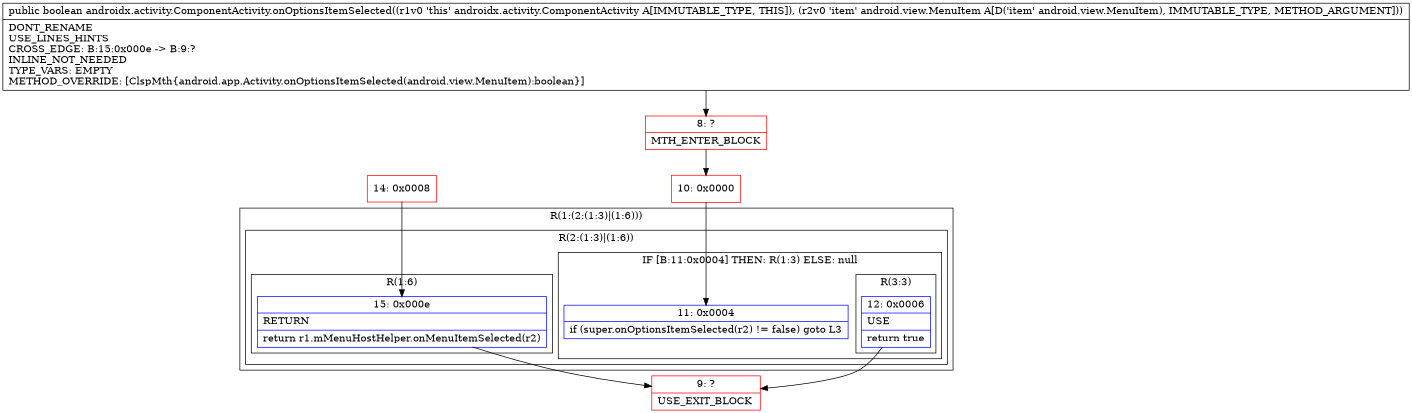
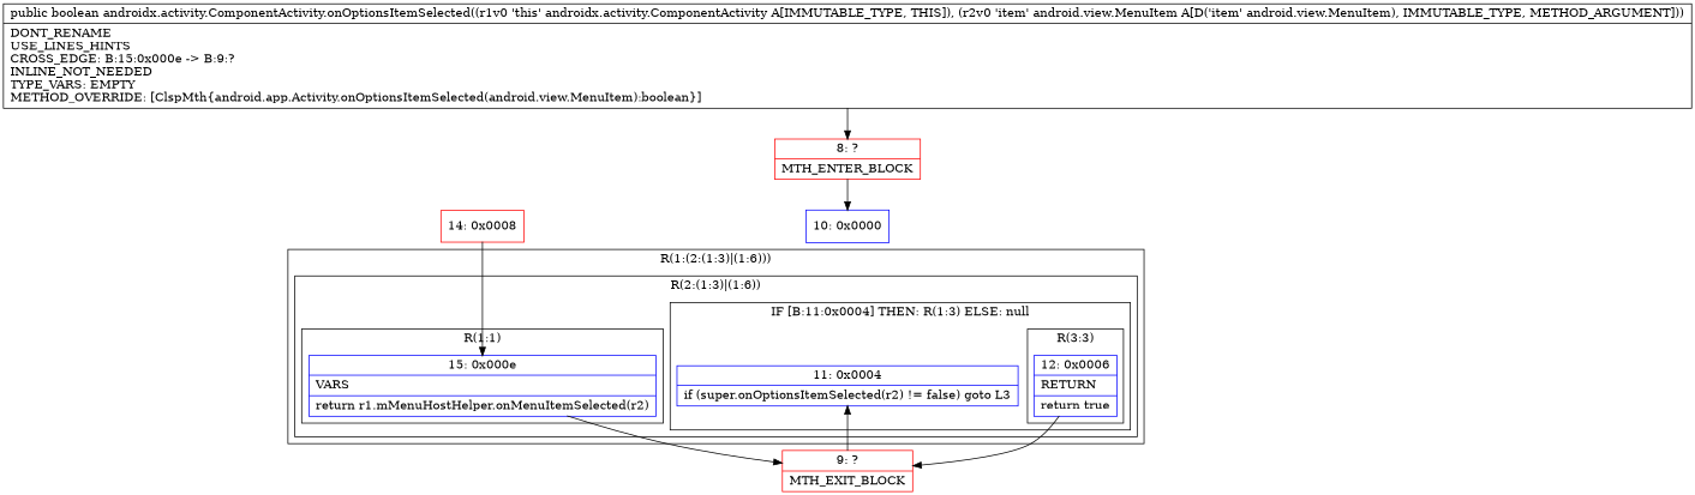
  digraph {
    node [color=red shape=record]
-   n1 [color=blue label="{12\:\ 0x0006|USE\l|return true\l}"]
+   n1 [color=blue label="{12\:\ 0x0006|RETURN\l|return true\l}"]
    n2 [color=blue label="{11\:\ 0x0004|if (super.onOptionsItemSelected(r2) != false) goto L3\l}"]
-   n3 [color=blue label="{15\:\ 0x000e|RETURN\l|return r1.mMenuHostHelper.onMenuItemSelected(r2)\l}"]
-   n4 [label="{9\:\ ?|USE_EXIT_BLOCK\l}"]
+   n3 [color=blue label="{15\:\ 0x000e|VARS\l|return r1.mMenuHostHelper.onMenuItemSelected(r2)\l}"]
+   n4 [label="{9\:\ ?|MTH_EXIT_BLOCK\l}"]
    n5 [label="{14\:\ 0x0008}"]
    n6 [label="{8\:\ ?|MTH_ENTER_BLOCK\l}"]
-   n7 [label="{10\:\ 0x0000}"]
+   n7 [color=blue label="{10\:\ 0x0000}"]
    n8 [label="{public boolean androidx.activity.ComponentActivity.onOptionsItemSelected((r1v0 'this' androidx.activity.ComponentActivity A[IMMUTABLE_TYPE, THIS]), (r2v0 'item' android.view.MenuItem A[D('item' android.view.MenuItem), IMMUTABLE_TYPE, METHOD_ARGUMENT]))  | DONT_RENAME\lUSE_LINES_HINTS\lCROSS_EDGE: B:15:0x000e \-\> B:9:?\lINLINE_NOT_NEEDED\lTYPE_VARS: EMPTY\lMETHOD_OVERRIDE: [ClspMth\{android.app.Activity.onOptionsItemSelected(android.view.MenuItem):boolean\}]\l}" color=""]
    subgraph cluster_1 {
      label="R(1:(2:(1:3)|(1:6)))"
      subgraph cluster_2 {
        label="R(2:(1:3)|(1:6))"
        subgraph cluster_3 {
          label="IF [B:11:0x0004] THEN: R(1:3) ELSE: null"
          n2
          subgraph cluster_4 {
            label="R(3:3)"
            n1
          }
        }
        subgraph cluster_5 {
-         label="R(1:6)"
+         label="R(1:1)"
          n3
        }
      }
    }
    n1 -> n4
    n3 -> n4
    n5 -> n3
    n6 -> n7
-   n7 -> n2
+   n4 -> n2
    n8 -> n6
  }
